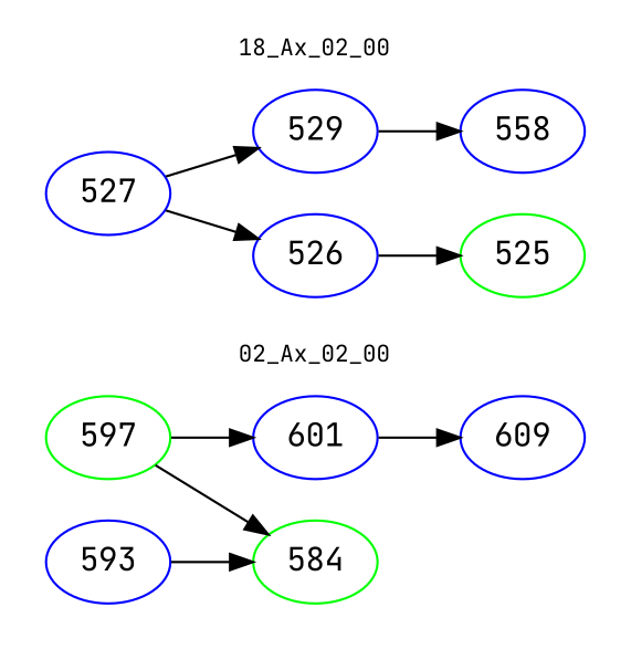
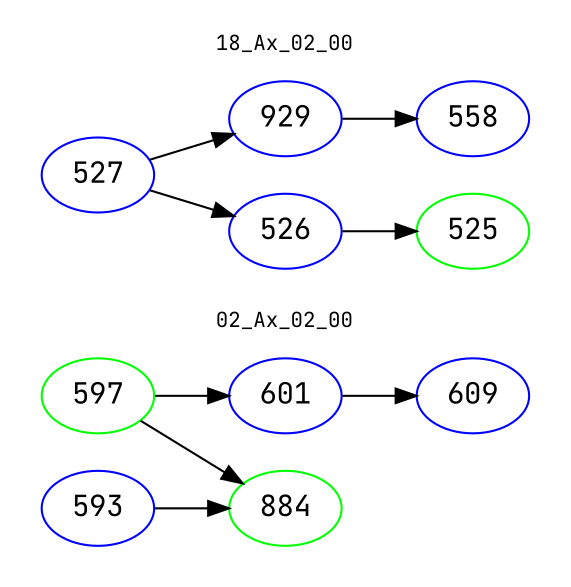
  digraph {
    fontname="JetBrains Mono"
    rankdir=LR
    node [color=blue fontname="JetBrains Mono"]
    edge [color=black fontname="JetBrains Mono"]
    n1 [color=green label=597]
    n2 [label=593]
    n3 [label=601]
-   n4 [color=green label=584]
+   n4 [color=green label=884]
    n5 [label=609]
    n6 [label=527]
    n7 [label=526]
-   n8 [label=529]
+   n8 [label=929]
    n9 [color=green label=525]
    n10 [label=558]
    subgraph cluster_1 {
      color=white
      fontsize=10
      label="02_Ax_02_00"
      n1
      n2
      n3
      n4
      n5
    }
    subgraph cluster_2 {
      color=white
      fontsize=10
      label="18_Ax_02_00"
      n6
      n7
      n8
      n9
      n10
    }
    n1 -> n3
    n1 -> n4
    n2 -> n4
    n3 -> n5
    n6 -> n7
    n6 -> n8
    n7 -> n9
    n8 -> n10
  }
